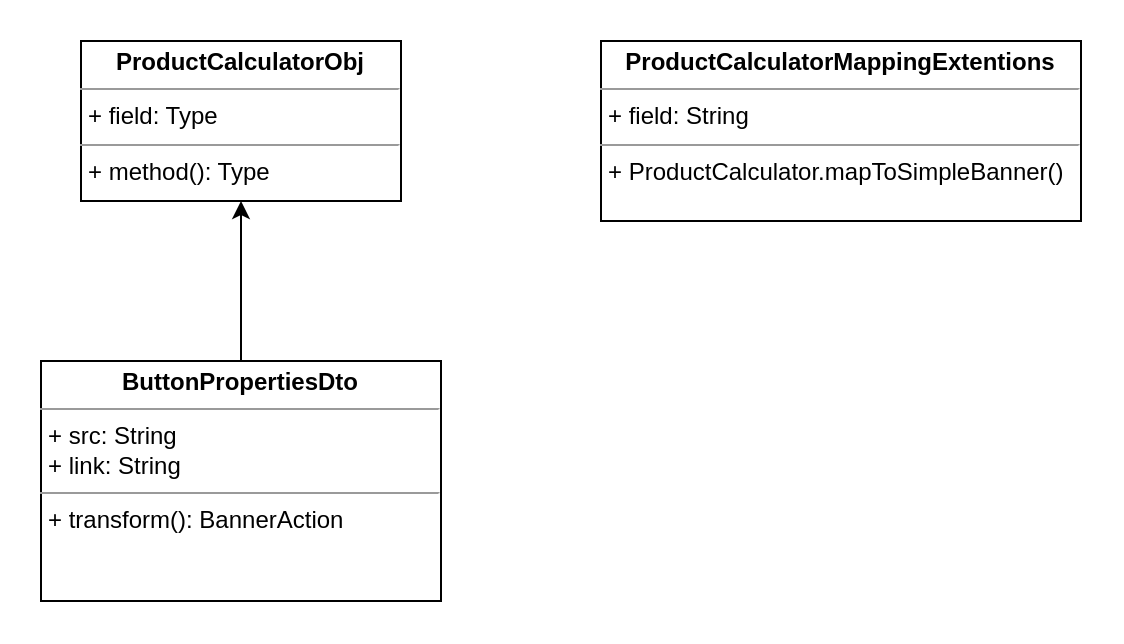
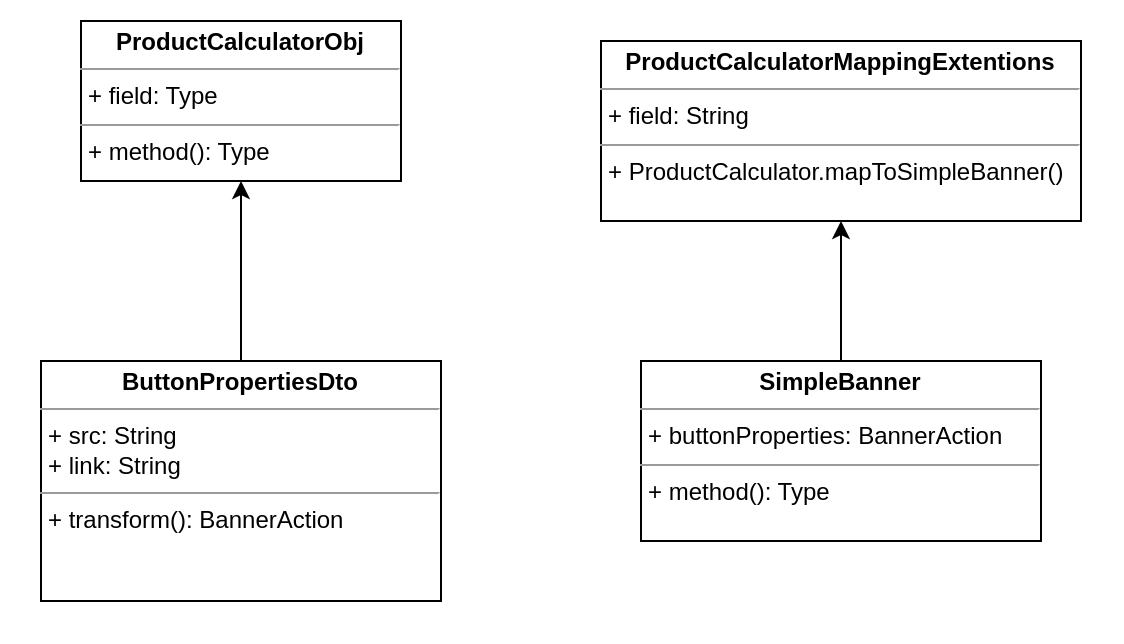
  <mxCell id="0" />
  <mxCell id="1" parent="0" />
  <mxCell id="2" style="edgeStyle=orthogonalEdgeStyle;rounded=0;orthogonalLoop=1;jettySize=auto;html=1;entryX=0.5;entryY=1;entryDx=0;entryDy=0;" edge="1" parent="1" source="3" target="4"><mxGeometry relative="1" as="geometry" /></mxCell>
  <mxCell id="3" value="&lt;p style=&quot;margin:0px;margin-top:4px;text-align:center;&quot;&gt;&lt;b&gt;ButtonPropertiesDto&lt;/b&gt;&lt;/p&gt;&lt;hr size=&quot;1&quot;&gt;&lt;p style=&quot;margin:0px;margin-left:4px;&quot;&gt;+ src: String&lt;/p&gt;&lt;p style=&quot;margin:0px;margin-left:4px;&quot;&gt;+ link: String&lt;br&gt;&lt;/p&gt;&lt;hr size=&quot;1&quot;&gt;&lt;p style=&quot;margin:0px;margin-left:4px;&quot;&gt;+ transform(): BannerAction&lt;br&gt;&lt;/p&gt;" style="verticalAlign=top;align=left;overflow=fill;fontSize=12;fontFamily=Helvetica;html=1;" vertex="1" parent="1"><mxGeometry x="20" y="180" width="200" height="120" as="geometry" /></mxCell>
- <mxCell id="4" value="&lt;p style=&quot;margin:0px;margin-top:4px;text-align:center;&quot;&gt;&lt;b&gt;ProductCalculatorObj&lt;/b&gt;&lt;/p&gt;&lt;hr size=&quot;1&quot;&gt;&lt;p style=&quot;margin:0px;margin-left:4px;&quot;&gt;+ field: Type&lt;/p&gt;&lt;hr size=&quot;1&quot;&gt;&lt;p style=&quot;margin:0px;margin-left:4px;&quot;&gt;+ method(): Type&lt;/p&gt;" style="verticalAlign=top;align=left;overflow=fill;fontSize=12;fontFamily=Helvetica;html=1;" vertex="1" parent="1"><mxGeometry x="40" y="20" width="160" height="80" as="geometry" /></mxCell>
+ <mxCell id="4" value="&lt;p style=&quot;margin:0px;margin-top:4px;text-align:center;&quot;&gt;&lt;b&gt;ProductCalculatorObj&lt;/b&gt;&lt;/p&gt;&lt;hr size=&quot;1&quot;&gt;&lt;p style=&quot;margin:0px;margin-left:4px;&quot;&gt;+ field: Type&lt;/p&gt;&lt;hr size=&quot;1&quot;&gt;&lt;p style=&quot;margin:0px;margin-left:4px;&quot;&gt;+ method(): Type&lt;/p&gt;" style="verticalAlign=top;align=left;overflow=fill;fontSize=12;fontFamily=Helvetica;html=1;" vertex="1" parent="1"><mxGeometry x="40" y="10" width="160" height="80" as="geometry" /></mxCell>
+ <mxCell id="5" style="edgeStyle=orthogonalEdgeStyle;rounded=0;orthogonalLoop=1;jettySize=auto;html=1;entryX=0.5;entryY=1;entryDx=0;entryDy=0;" edge="1" parent="1" source="6" target="7"><mxGeometry relative="1" as="geometry" /></mxCell>
+ <mxCell id="6" value="&lt;p style=&quot;margin:0px;margin-top:4px;text-align:center;&quot;&gt;&lt;b&gt;SimpleBanner&lt;/b&gt;&lt;/p&gt;&lt;hr size=&quot;1&quot;&gt;&lt;p style=&quot;margin:0px;margin-left:4px;&quot;&gt;+ buttonProperties: BannerAction&lt;br&gt;&lt;/p&gt;&lt;hr size=&quot;1&quot;&gt;&lt;p style=&quot;margin:0px;margin-left:4px;&quot;&gt;+ method(): Type&lt;/p&gt;" style="verticalAlign=top;align=left;overflow=fill;fontSize=12;fontFamily=Helvetica;html=1;" vertex="1" parent="1"><mxGeometry x="320" y="180" width="200" height="90" as="geometry" /></mxCell>
  <mxCell id="7" value="&lt;p style=&quot;margin:0px;margin-top:4px;text-align:center;&quot;&gt;&lt;b&gt;ProductCalculatorMappingExtentions&lt;/b&gt;&lt;/p&gt;&lt;hr size=&quot;1&quot;&gt;&lt;p style=&quot;margin:0px;margin-left:4px;&quot;&gt;+ field: String&lt;/p&gt;&lt;hr size=&quot;1&quot;&gt;&lt;p style=&quot;margin:0px;margin-left:4px;&quot;&gt;+ ProductCalculator.mapToSimpleBanner()&lt;br&gt;&lt;/p&gt;" style="verticalAlign=top;align=left;overflow=fill;fontSize=12;fontFamily=Helvetica;html=1;" vertex="1" parent="1"><mxGeometry x="300" y="20" width="240" height="90" as="geometry" /></mxCell>
